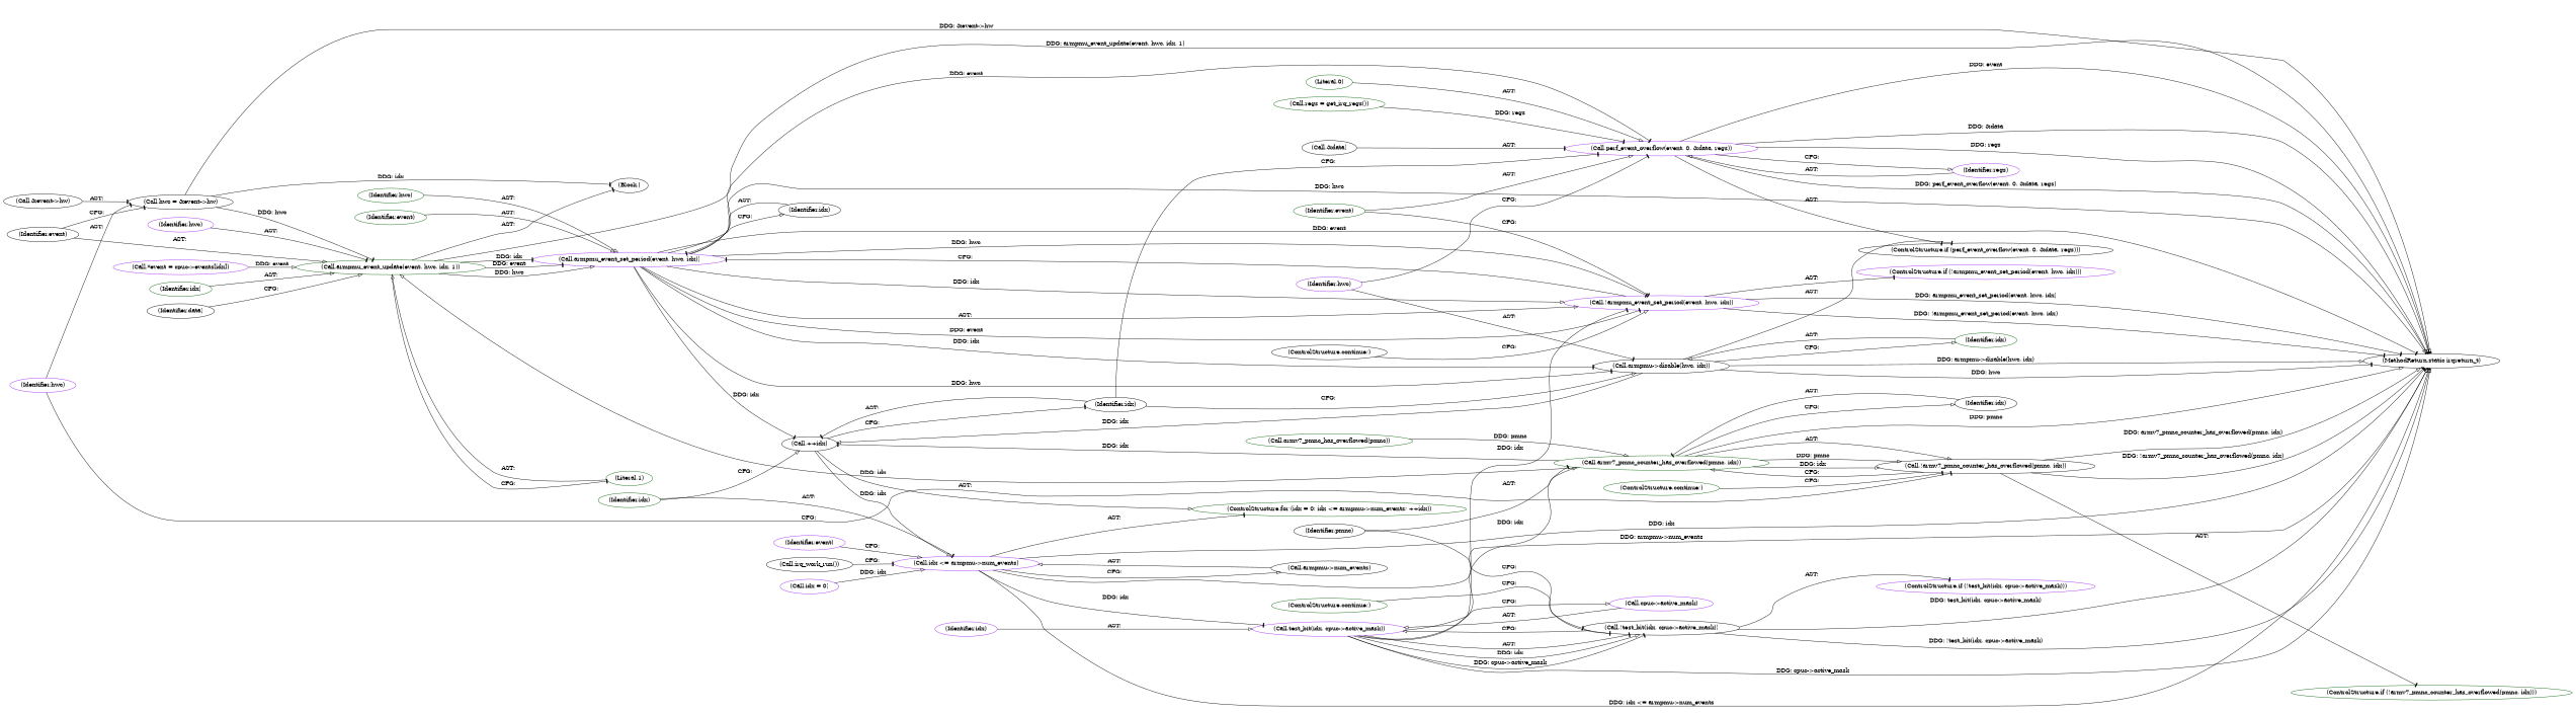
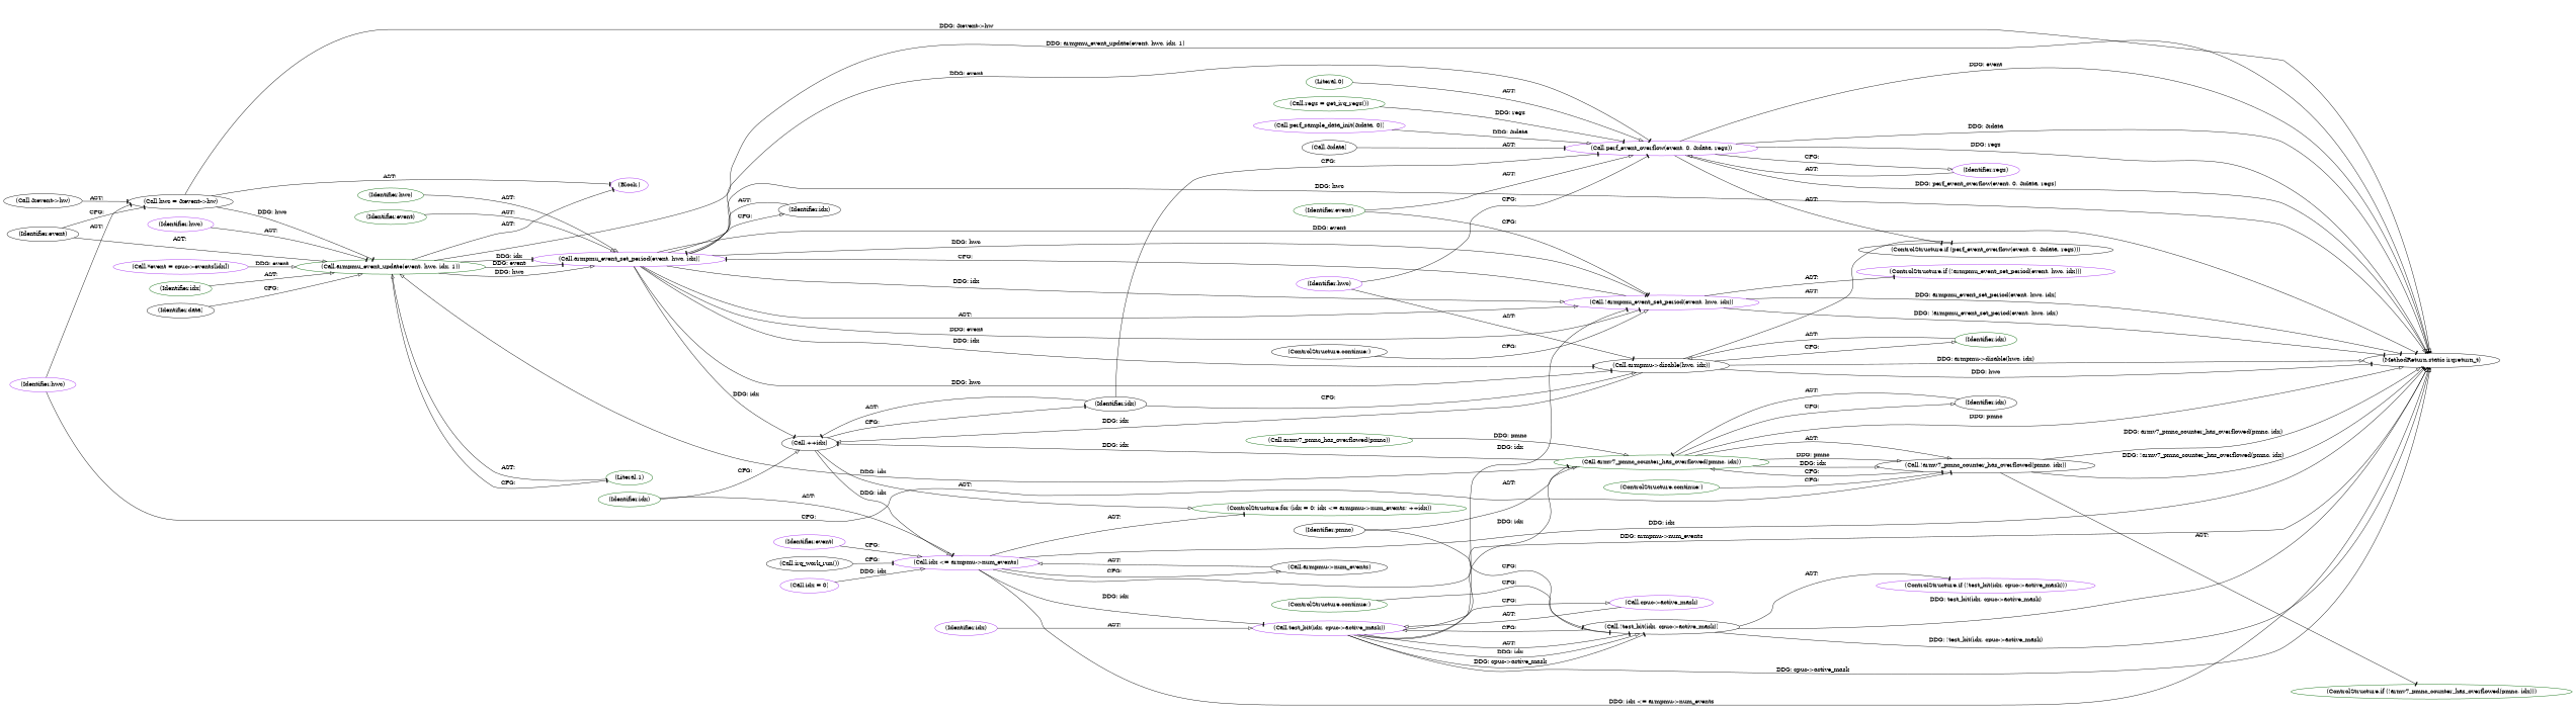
  digraph {
    rankdir=LR
    node [color=black]
    edge [arrowhead=tee]
    n1 [label="(Call,hwc = &event->hw)"]
    n2 [color=darkgreen label="(Call,armpmu_event_update(event, hwc, idx, 1))"]
    n3 [label="(MethodReturn,static irqreturn_t)"]
-   n4 [label="(Block,)"]
+   n4 [color=purple label="(Block,)"]
    n5 [color=purple label="(Call,armpmu_event_set_period(event, hwc, idx))"]
    n6 [color=darkgreen label="(Literal,1)"]
    n7 [label="(Call,&event->hw)"]
    n8 [label="(Call,++idx)"]
    n9 [color=purple label="(Call,!armpmu_event_set_period(event, hwc, idx))"]
    n10 [color=purple label="(Call,perf_event_overflow(event, 0, &data, regs))"]
    n11 [label="(Call,armpmu->disable(hwc, idx))"]
    n12 [label="(Identifier,idx)"]
    n13 [color=purple label="(Call,idx <= armpmu->num_events)"]
    n14 [label="(Identifier,idx)"]
    n15 [color=darkgreen label="(ControlStructure,for (idx = 0; idx <= armpmu->num_events; ++idx))"]
    n16 [color=purple label="(ControlStructure,if (!armpmu_event_set_period(event, hwc, idx)))"]
    n17 [color=purple label="(Identifier,regs)"]
    n18 [label="(ControlStructure,if (perf_event_overflow(event, 0, &data, regs)))"]
    n19 [color=darkgreen label="(Identifier,idx)"]
    n20 [color=purple label="(Call,test_bit(idx, cpuc->active_mask))"]
    n21 [label="(Call,armpmu->num_events)"]
    n22 [label="(Call,!test_bit(idx, cpuc->active_mask))"]
    n23 [color=darkgreen label="(Call,armv7_pmnc_counter_has_overflowed(pmnc, idx))"]
    n24 [color=purple label="(Call,cpuc->active_mask)"]
    n25 [color=purple label="(ControlStructure,if (!test_bit(idx, cpuc->active_mask)))"]
    n26 [label="(Call,!armv7_pmnc_counter_has_overflowed(pmnc, idx))"]
    n27 [label="(Identifier,idx)"]
    n28 [color=darkgreen label="(ControlStructure,if (!armv7_pmnc_counter_has_overflowed(pmnc, idx)))"]
    n29 [label="(Identifier,event)"]
    n30 [color=darkgreen label="(Identifier,hwc)"]
    n31 [color=darkgreen label="(Literal,0)"]
    n32 [color=darkgreen label="(Call,regs = get_irq_regs())"]
    n33 [color=darkgreen label="(Call,armv7_pmnc_has_overflowed(pmnc))"]
    n34 [color=purple label="(Identifier,idx)"]
    n35 [color=darkgreen label="(Identifier,idx)"]
    n36 [color=purple label="(Identifier,hwc)"]
    n37 [label="(Identifier,data)"]
    n38 [color=purple label="(Identifier,hwc)"]
+   n39 [color=purple label="(Call,perf_sample_data_init(&data, 0))"]
    n40 [color=purple label="(Identifier,hwc)"]
    n41 [label="(Call,&data)"]
    n42 [color=darkgreen label="(ControlStructure,continue;)"]
    n43 [label="(ControlStructure,continue;)"]
    n44 [color=purple label="(Call,*event = cpuc->events[idx])"]
    n45 [color=purple label="(Identifier,event)"]
    n46 [color=darkgreen label="(ControlStructure,continue;)"]
    n47 [color=darkgreen label="(Identifier,idx)"]
    n48 [color=darkgreen label="(Identifier,event)"]
    n49 [label="(Identifier,pmnc)"]
    n50 [color=darkgreen label="(Identifier,event)"]
    n51 [label="(Call,irq_work_run())"]
    n52 [color=purple label="(Call,idx = 0)"]
    n1 -> n2 [label="DDG: hwc"]
    n1 -> n3 [arrowhead=onormal label="DDG: &event->hw"]
-   n1 -> n4 [label="DDG: idx"]
+   n1 -> n4 [label="AST: "]
    n2 -> n3 [label="DDG: armpmu_event_update(event, hwc, idx, 1)"]
    n2 -> n4 [label="AST: "]
    n2 -> n5 [label="DDG: event"]
    n2 -> n5 [arrowhead=onormal label="DDG: hwc"]
    n2 -> n5 [label="DDG: idx"]
    n2 -> n6 [label="CFG: "]
    n5 -> n3 [arrowhead=onormal label="DDG: hwc"]
    n5 -> n3 [label="DDG: event"]
    n5 -> n8 [label="DDG: idx"]
    n5 -> n9 [arrowhead=onormal label="AST: "]
    n5 -> n9 [label="DDG: event"]
    n5 -> n9 [label="DDG: hwc"]
    n5 -> n9 [arrowhead=onormal label="DDG: idx"]
    n5 -> n10 [label="DDG: event"]
    n5 -> n11 [label="DDG: hwc"]
    n5 -> n11 [label="DDG: idx"]
    n5 -> n12 [arrowhead=onormal label="CFG: "]
    n6 -> n2 [arrowhead=onormal label="AST: "]
    n7 -> n1 [label="AST: "]
    n8 -> n13 [arrowhead=onormal label="DDG: idx"]
    n8 -> n14 [label="CFG: "]
    n8 -> n15 [arrowhead=onormal label="AST: "]
    n9 -> n3 [label="DDG: !armpmu_event_set_period(event, hwc, idx)"]
    n9 -> n3 [label="DDG: armpmu_event_set_period(event, hwc, idx)"]
    n9 -> n5 [label="CFG: "]
    n9 -> n16 [label="AST: "]
    n10 -> n3 [label="DDG: event"]
    n10 -> n3 [arrowhead=onormal label="DDG: &data"]
    n10 -> n3 [label="DDG: regs"]
    n10 -> n3 [arrowhead=onormal label="DDG: perf_event_overflow(event, 0, &data, regs)"]
    n10 -> n17 [arrowhead=onormal label="CFG: "]
    n10 -> n18 [label="AST: "]
    n11 -> n3 [label="DDG: hwc"]
    n11 -> n3 [arrowhead=onormal label="DDG: armpmu->disable(hwc, idx)"]
    n11 -> n8 [arrowhead=onormal label="DDG: idx"]
    n11 -> n18 [label="AST: "]
    n11 -> n19 [arrowhead=onormal label="CFG: "]
    n12 -> n5 [label="AST: "]
    n13 -> n3 [arrowhead=onormal label="DDG: armpmu->num_events"]
    n13 -> n3 [label="DDG: idx <= armpmu->num_events"]
    n13 -> n3 [label="DDG: idx"]
    n13 -> n15 [label="AST: "]
    n13 -> n20 [label="DDG: idx"]
    n13 -> n21 [arrowhead=onormal label="CFG: "]
    n14 -> n8 [label="AST: "]
    n14 -> n10 [label="CFG: "]
    n14 -> n11 [arrowhead=onormal label="CFG: "]
    n17 -> n10 [arrowhead=onormal label="AST: "]
    n19 -> n11 [arrowhead=onormal label="AST: "]
    n20 -> n3 [arrowhead=onormal label="DDG: cpuc->active_mask"]
    n20 -> n9 [label="DDG: idx"]
    n20 -> n22 [label="AST: "]
    n20 -> n22 [arrowhead=onormal label="DDG: idx"]
    n20 -> n22 [label="DDG: cpuc->active_mask"]
    n20 -> n23 [label="DDG: idx"]
    n20 -> n24 [arrowhead=onormal label="CFG: "]
    n21 -> n13 [arrowhead=onormal label="AST: "]
    n22 -> n3 [arrowhead=onormal label="DDG: !test_bit(idx, cpuc->active_mask)"]
    n22 -> n3 [arrowhead=onormal label="DDG: test_bit(idx, cpuc->active_mask)"]
    n22 -> n20 [arrowhead=onormal label="CFG: "]
    n22 -> n25 [label="AST: "]
    n23 -> n2 [arrowhead=onormal label="DDG: idx"]
    n23 -> n3 [arrowhead=onormal label="DDG: pmnc"]
    n23 -> n8 [label="DDG: idx"]
    n23 -> n26 [arrowhead=onormal label="AST: "]
    n23 -> n26 [arrowhead=onormal label="DDG: pmnc"]
    n23 -> n26 [arrowhead=onormal label="DDG: idx"]
    n23 -> n27 [arrowhead=onormal label="CFG: "]
    n24 -> n20 [arrowhead=onormal label="AST: "]
    n26 -> n3 [arrowhead=onormal label="DDG: armv7_pmnc_counter_has_overflowed(pmnc, idx)"]
    n26 -> n3 [label="DDG: !armv7_pmnc_counter_has_overflowed(pmnc, idx)"]
    n26 -> n23 [arrowhead=onormal label="CFG: "]
    n26 -> n28 [label="AST: "]
    n27 -> n23 [label="AST: "]
    n29 -> n1 [label="CFG: "]
    n29 -> n2 [arrowhead=onormal label="AST: "]
    n30 -> n5 [arrowhead=onormal label="AST: "]
    n31 -> n10 [arrowhead=onormal label="AST: "]
    n32 -> n10 [label="DDG: regs"]
    n33 -> n23 [arrowhead=onormal label="DDG: pmnc"]
    n34 -> n20 [arrowhead=onormal label="AST: "]
    n35 -> n8 [arrowhead=onormal label="CFG: "]
    n35 -> n13 [label="AST: "]
    n36 -> n1 [label="AST: "]
    n36 -> n26 [label="CFG: "]
    n37 -> n2 [arrowhead=onormal label="CFG: "]
    n38 -> n2 [label="AST: "]
+   n39 -> n10 [arrowhead=onormal label="DDG: &data"]
    n40 -> n10 [label="CFG: "]
    n40 -> n11 [label="AST: "]
    n41 -> n10 [label="AST: "]
    n42 -> n26 [label="CFG: "]
    n43 -> n9 [arrowhead=onormal label="CFG: "]
    n44 -> n2 [arrowhead=onormal label="DDG: event"]
    n45 -> n13 [arrowhead=onormal label="CFG: "]
    n46 -> n22 [label="CFG: "]
    n47 -> n2 [arrowhead=onormal label="AST: "]
    n48 -> n5 [arrowhead=onormal label="AST: "]
    n49 -> n22 [label="CFG: "]
    n49 -> n23 [arrowhead=onormal label="AST: "]
    n50 -> n9 [label="CFG: "]
    n50 -> n10 [arrowhead=onormal label="AST: "]
    n51 -> n13 [label="CFG: "]
    n52 -> n13 [arrowhead=onormal label="DDG: idx"]
  }
